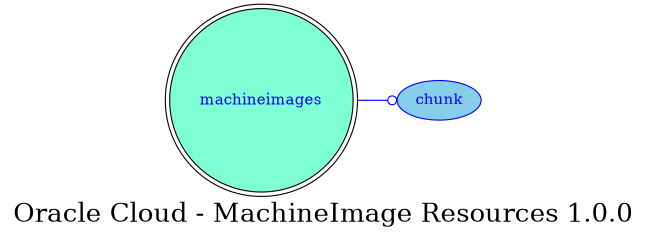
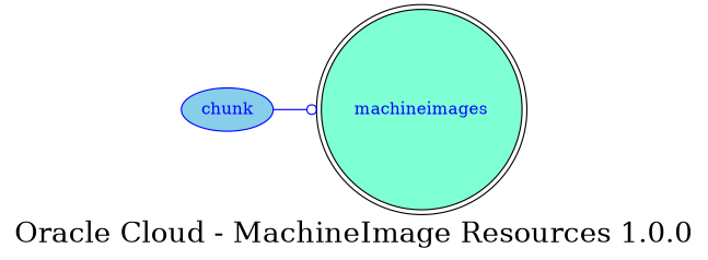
  digraph {
    fontsize=24
    label="Oracle Cloud - MachineImage Resources 1.0.0"
    splines=true
    rankdir=LR
    node [fontcolor=blue style=filled]
    machineimages [color=black shape=doublecircle fillcolor=aquamarine]
    chunk [color=blue shape=ellipse fillcolor=skyblue]
-   machineimages -> chunk [arrowhead=odot arrowtail=none color=blue fontcolor=blue]
+   chunk -> machineimages [arrowhead=odot arrowtail=none color=blue fontcolor=blue]
  }
